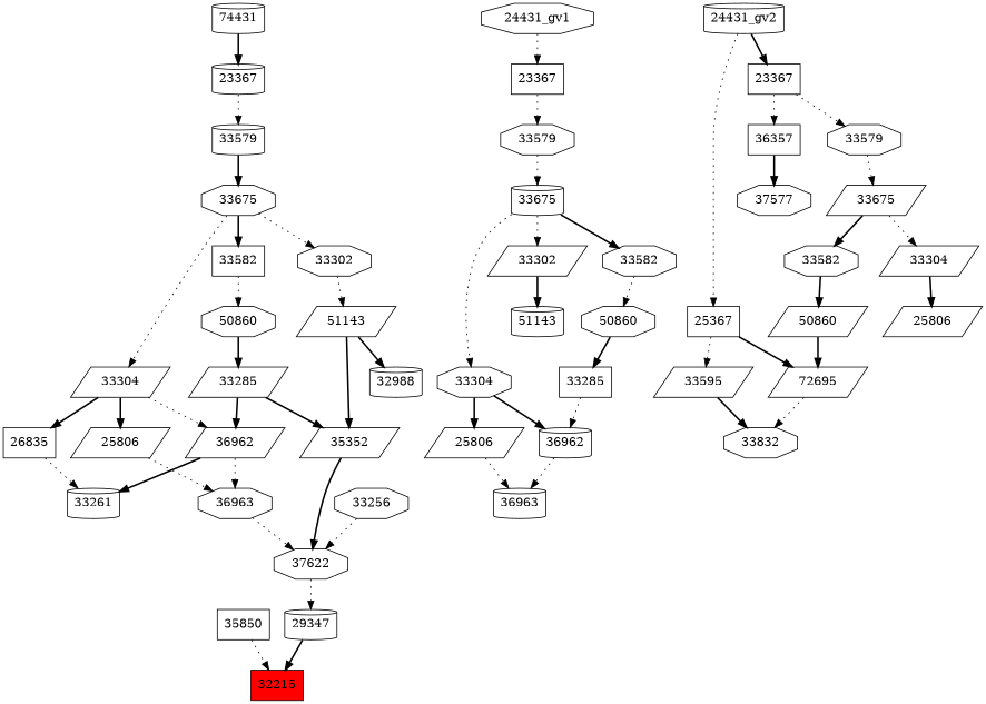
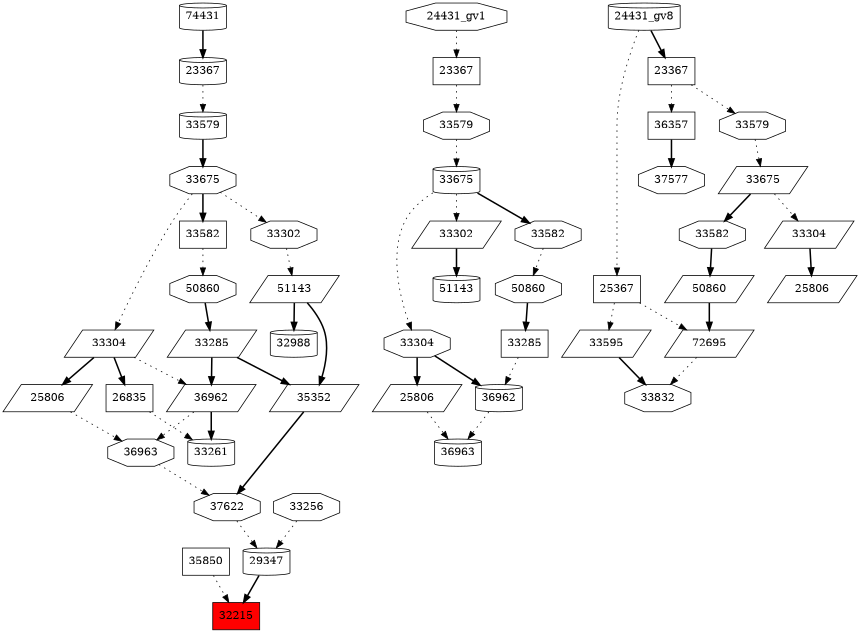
  strict digraph {
    node [shape=octagon]
    edge [style=dotted]
    n1 [fillcolor=red label=32215 shape=box style=filled]
    n2 [label=35850 shape=box]
    n3 [label=29347 shape=cylinder]
    n4 [label=33261 shape=cylinder]
    n5 [label=37622]
    n6 [label=36962 shape=parallelogram]
    n7 [label=36963]
    n8 [label=26835 shape=box]
    n9 [label=35352 shape=parallelogram]
    n10 [label=33256]
    n11 [label=33285 shape=parallelogram]
    n12 [label=33304 shape=parallelogram]
    n13 [label=25806 shape=parallelogram]
    n14 [label=51143 shape=parallelogram]
    n15 [label=32988 shape=cylinder]
    n16 [label=50860]
    n17 [label=33675]
    n18 [label=33302]
    n19 [label=33582 shape=box]
    n20 [label=33579 shape=cylinder]
    n21 [label=23367 shape=cylinder]
    n22 [label=74431 shape=cylinder]
    n23 [label=36962 shape=cylinder]
    n24 [label=36963 shape=cylinder]
    n25 [label=33285 shape=box]
    n26 [label=33304]
    n27 [label=25806 shape=parallelogram]
    n28 [label=50860]
    n29 [label=33675 shape=cylinder]
    n30 [label=33302 shape=parallelogram]
    n31 [label=33582]
    n32 [label=51143 shape=cylinder]
    n33 [label=33579]
    n34 [label=23367 shape=box]
    "24431_gv1"
    n36 [label=72695 shape=parallelogram]
    n37 [label=33832]
    n38 [label=50860 shape=parallelogram]
    n39 [label=25367 shape=box]
    n40 [label=33595 shape=parallelogram]
    n41 [label=33582]
    n42 [label=36357 shape=box]
    n43 [label=37577]
    n44 [label=33675 shape=parallelogram]
    n45 [label=33304 shape=parallelogram]
    n46 [label=25806 shape=parallelogram]
    n47 [label=23367 shape=box]
    n48 [label=33579]
-   "24431_gv2" [shape=cylinder]
+   "24431_gv2" [shape=cylinder label="24431_gv8"]
    subgraph sub_1 {
      n1
      n2
      n3
      n4
      n5
      n6
      n7
      n8
      n9
      n10
      n11
      n12
      n13
      n14
      n15
      n16
      n17
      n18
      n19
      n20
      n21
      n22
    }
    subgraph sub_2 {
      n23
      n24
      n25
      n26
      n27
      n28
      n29
      n30
      n31
      n32
      n33
      n34
      "24431_gv1"
    }
    subgraph sub_3 {
      n36
      n37
      n38
      n39
      n40
      n41
      n42
      n43
      n44
      n45
      n46
      n47
      n48
      "24431_gv2"
    }
    n2 -> n1
    n3 -> n1 [style=bold]
    n5 -> n3
    n6 -> n4 [style=bold]
    n6 -> n7
    n7 -> n5
    n8 -> n4
    n9 -> n5 [style=bold]
-   n10 -> n5
+   n10 -> n3
    n11 -> n6 [style=bold]
    n11 -> n9 [style=bold]
    n12 -> n6
    n12 -> n8 [style=bold]
    n12 -> n13 [style=bold]
    n13 -> n7
    n14 -> n9 [style=bold]
    n14 -> n15 [style=bold]
    n16 -> n11 [style=bold]
    n17 -> n12
    n17 -> n18
    n17 -> n19 [style=bold]
    n18 -> n14
    n19 -> n16
    n20 -> n17 [style=bold]
    n21 -> n20
    n22 -> n21 [style=bold]
    n23 -> n24
    n25 -> n23
    n26 -> n23 [style=bold]
    n26 -> n27 [style=bold]
    n27 -> n24
    n28 -> n25 [style=bold]
    n29 -> n26
    n29 -> n30
    n29 -> n31 [style=bold]
    n30 -> n32 [style=bold]
    n31 -> n28
    n33 -> n29
    n34 -> n33
    "24431_gv1" -> n34
    n36 -> n37
    n38 -> n36 [style=bold]
-   n39 -> n36 [style=bold]
+   n39 -> n36
    n39 -> n40
    n40 -> n37 [style=bold]
    n41 -> n38 [style=bold]
    n42 -> n43 [style=bold]
    n44 -> n41 [style=bold]
    n44 -> n45
    n45 -> n46 [style=bold]
    n47 -> n42
    n47 -> n48
    n48 -> n44
    "24431_gv2" -> n39
    "24431_gv2" -> n47 [style=bold]
  }
